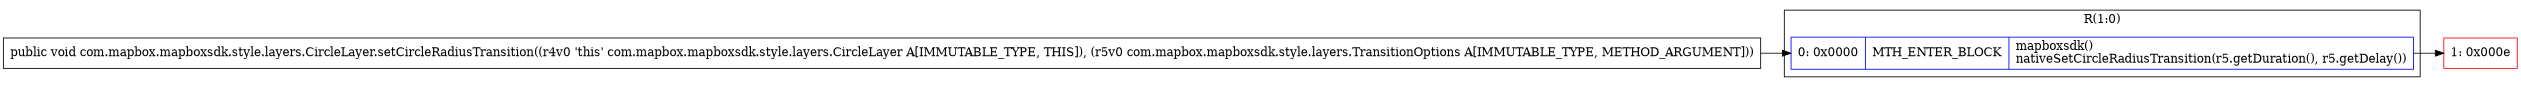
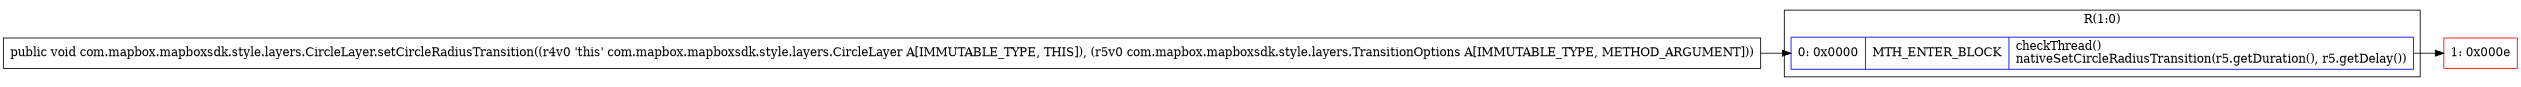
  digraph {
    rankdir=LR
    node [shape=record]
-   n1 [color=blue label="{0\:\ 0x0000|MTH_ENTER_BLOCK\l|mapboxsdk()\lnativeSetCircleRadiusTransition(r5.getDuration(), r5.getDelay())\l}"]
+   n1 [color=blue label="{0\:\ 0x0000|MTH_ENTER_BLOCK\l|checkThread()\lnativeSetCircleRadiusTransition(r5.getDuration(), r5.getDelay())\l}"]
    n2 [color=red label="{1\:\ 0x000e}"]
    n3 [label="{public void com.mapbox.mapboxsdk.style.layers.CircleLayer.setCircleRadiusTransition((r4v0 'this' com.mapbox.mapboxsdk.style.layers.CircleLayer A[IMMUTABLE_TYPE, THIS]), (r5v0 com.mapbox.mapboxsdk.style.layers.TransitionOptions A[IMMUTABLE_TYPE, METHOD_ARGUMENT])) }"]
    subgraph cluster_1 {
      label="R(1:0)"
      n1
    }
    n1 -> n2
    n3 -> n1
  }
